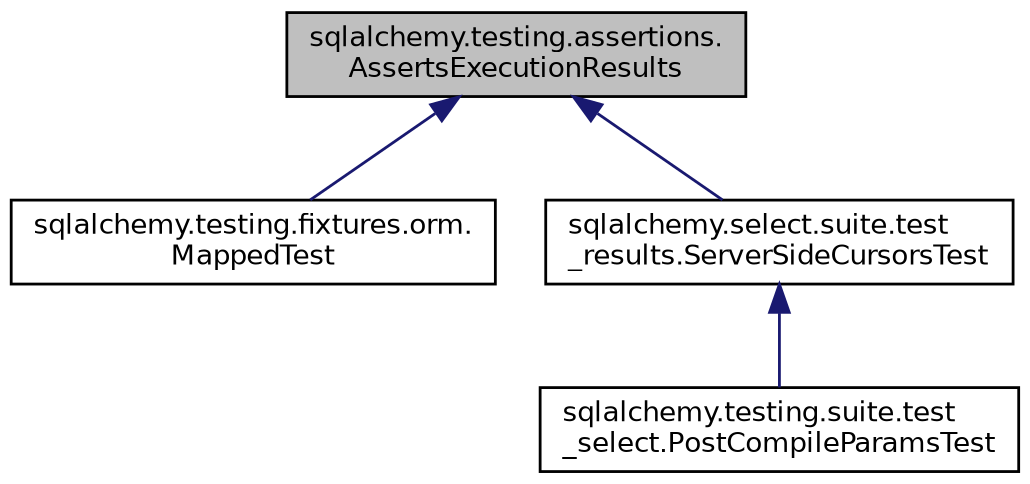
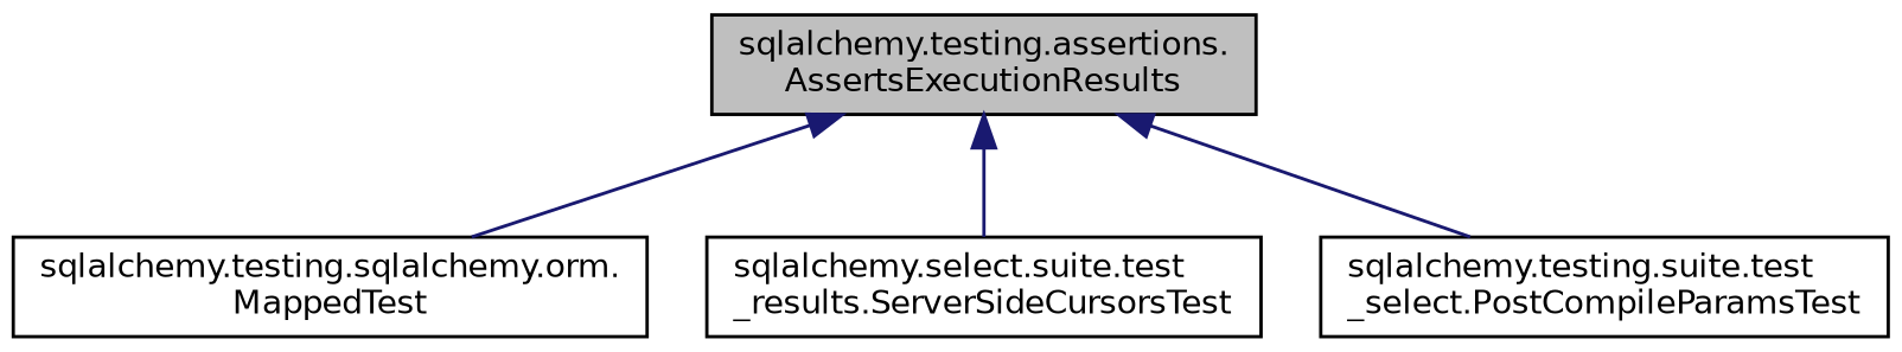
  digraph {
    rankdir=TB
    node [color=black fillcolor=white fontname=Helvetica fontsize=10 shape=record style=filled]
    edge [color=midnightblue dir=back fontname=Helvetica fontsize=10 labelfontname=Helvetica labelfontsize=10 style=solid]
    n1 [fillcolor=grey75 fontcolor=black height=0.2 label="sqlalchemy.testing.assertions.\lAssertsExecutionResults" width=0.4]
-   n2 [height=0.2 label="sqlalchemy.testing.fixtures.orm.\lMappedTest" width=0.4]
+   n2 [height=0.2 label="sqlalchemy.testing.sqlalchemy.orm.\lMappedTest" width=0.4]
    n3 [height=0.2 label="sqlalchemy.select.suite.test\l_results.ServerSideCursorsTest" width=0.4]
    n4 [height=0.2 label="sqlalchemy.testing.suite.test\l_select.PostCompileParamsTest" width=0.4]
    n1 -> n2
    n1 -> n3
-   n3 -> n4
+   n1 -> n4
  }
